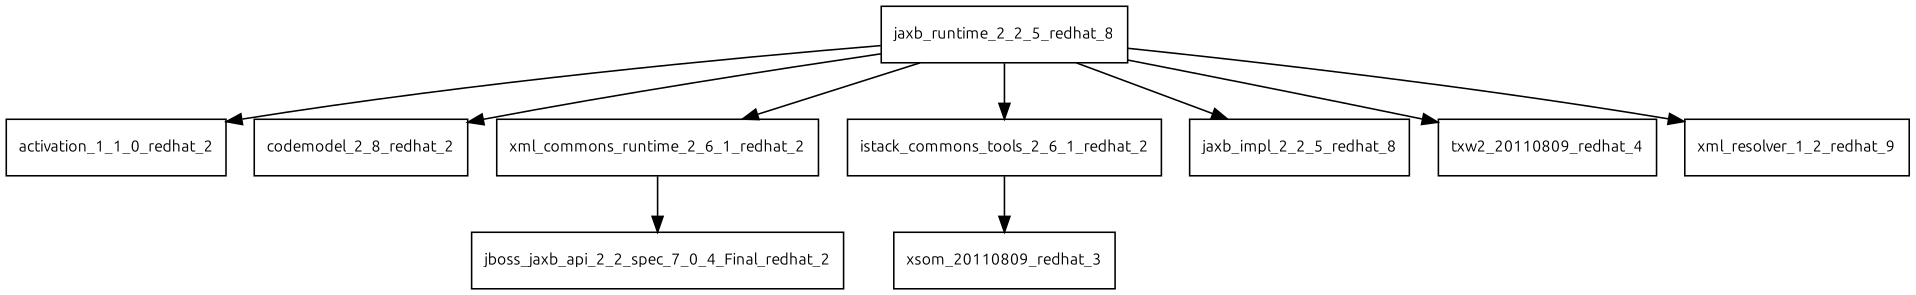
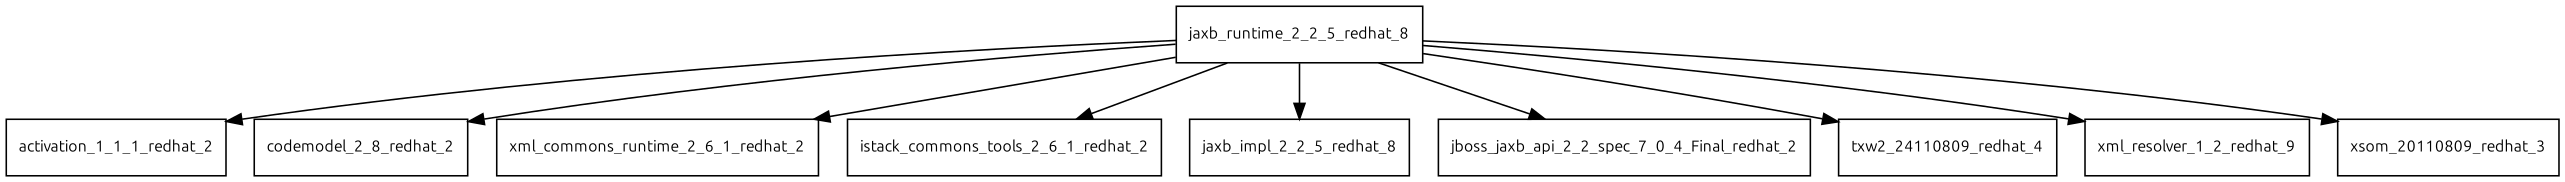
  digraph {
    fontname=Ubuntu
    node [fontname=Ubuntu fontsize=10.0 shape=box]
    edge [fontname=Ubuntu]
    n1 [label=jaxb_runtime_2_2_5_redhat_8]
-   activation_1_1_1_redhat_2 [label=activation_1_1_0_redhat_2]
+   activation_1_1_1_redhat_2
    n3 [label=codemodel_2_8_redhat_2]
    n4 [label=xml_commons_runtime_2_6_1_redhat_2]
    istack_commons_tools_2_6_1_redhat_2
    jaxb_impl_2_2_5_redhat_8
    n7 [label=jboss_jaxb_api_2_2_spec_7_0_4_Final_redhat_2]
-   txw2_20110809_redhat_4
+   txw2_20110809_redhat_4 [label=txw2_24110809_redhat_4]
    xml_resolver_1_2_redhat_9
    xsom_20110809_redhat_3
    n1 -> activation_1_1_1_redhat_2
    n1 -> n3
    n1 -> n4
    n1 -> istack_commons_tools_2_6_1_redhat_2
    n1 -> jaxb_impl_2_2_5_redhat_8
-   n4 -> n7
+   n1 -> n7
    n1 -> txw2_20110809_redhat_4
    n1 -> xml_resolver_1_2_redhat_9
-   istack_commons_tools_2_6_1_redhat_2 -> xsom_20110809_redhat_3
+   n1 -> xsom_20110809_redhat_3
  }
